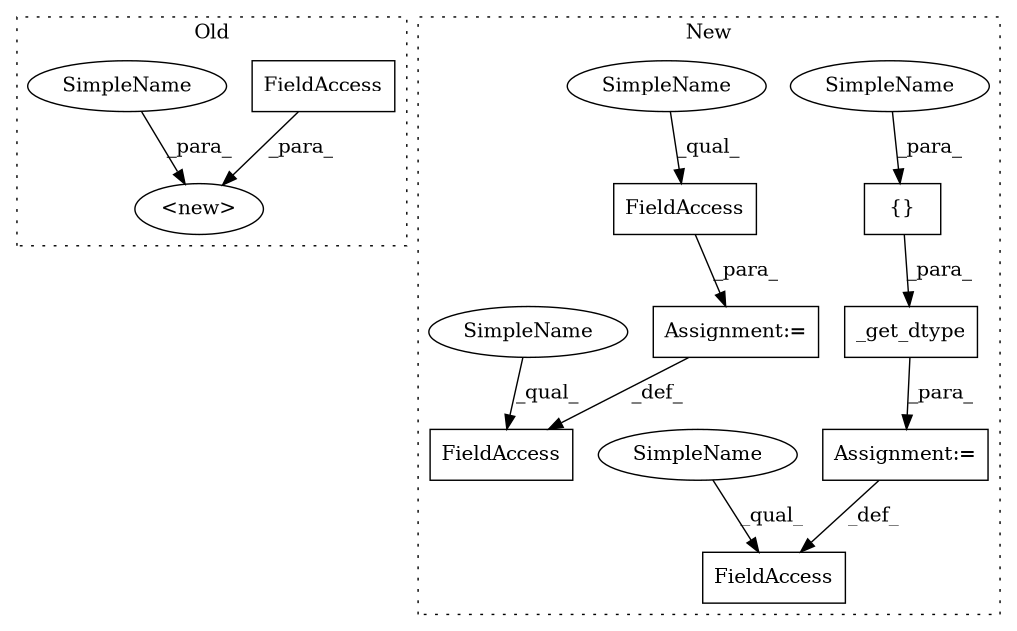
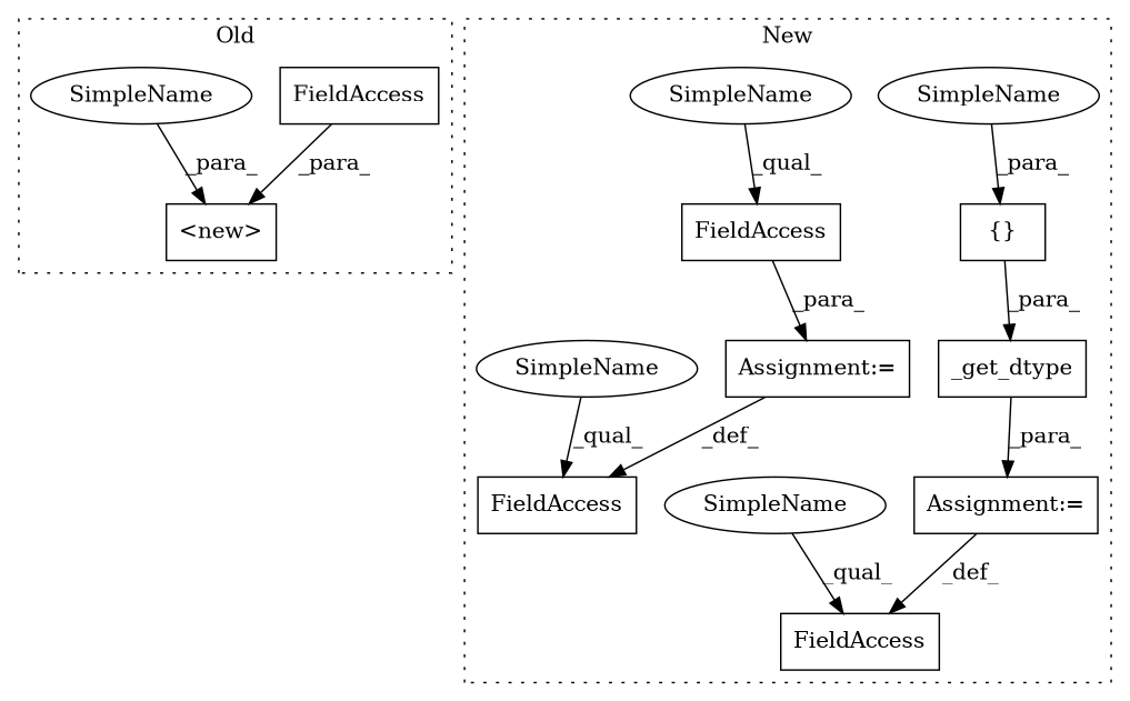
  digraph {
    node [a=42 l=1 s=9669 shape=box]
-   n1 [a=46 l="6,2" label="<new>" s="7424,7455" shape=ellipse]
+   n1 [a=46 l="6,2" label="<new>" s="7424,7455"]
    n2 [a=22 l=20 label=FieldAccess s=7430]
    n3 [l=4 label=SimpleName s=7451 shape=ellipse]
    n4 [a=32 l="11,1" label=_get_dtype s="9628,9651"]
    n5 [a=4 l="1,1" label="{}" s="9648,9650"]
    n6 [a=22 l=7 label=FieldAccess]
    n7 [a=22 l=10 label=FieldAccess s=9617]
    n8 [a=22 l=10 label=FieldAccess s=9658]
    n9 [a=7 label="Assignment:=" s=9627]
    n10 [a=7 label="Assignment:=" s=9668]
    n11 [label=SimpleName s=9649 shape=ellipse]
    n12 [label=SimpleName shape=ellipse]
    n13 [l=4 label=SimpleName s=9617 shape=ellipse]
    n14 [l=4 label=SimpleName s=9658 shape=ellipse]
    subgraph cluster_1 {
      label=Old
      style=dotted
      n1
      n2
      n3
    }
    subgraph cluster_2 {
      label=New
      style=dotted
      n4
      n5
      n6
      n7
      n8
      n9
      n10
      n11
      n12
      n13
      n14
    }
    n2 -> n1 [label=_para_]
    n3 -> n1 [label=_para_]
    n4 -> n9 [label=_para_]
    n5 -> n4 [label=_para_]
    n6 -> n10 [label=_para_]
    n9 -> n7 [label=_def_]
    n10 -> n8 [label=_def_]
    n11 -> n5 [label=_para_]
    n12 -> n6 [label=_qual_]
    n13 -> n7 [label=_qual_]
    n14 -> n8 [label=_qual_]
  }
